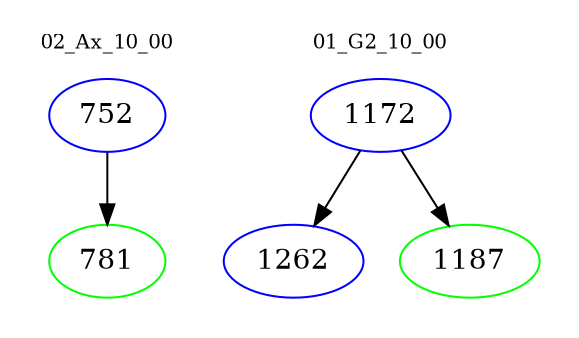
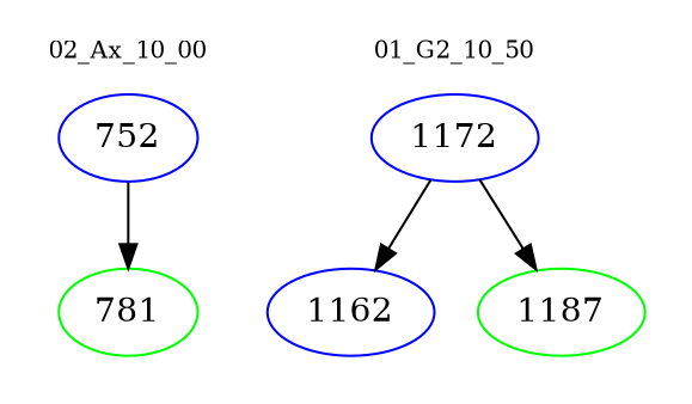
  digraph {
    node [color=blue]
    edge [color=black]
    n1 [label=752]
    n2 [color=green label=781]
    n3 [label=1172]
-   n4 [label=1262]
+   n4 [label=1162]
    n5 [color=green label=1187]
    subgraph cluster_1 {
      color=white
      fontsize=10
      label="02_Ax_10_00"
      n1
      n2
    }
    subgraph cluster_2 {
      color=white
      fontsize=10
-     label="01_G2_10_00"
+     label="01_G2_10_50"
      n3
      n4
      n5
    }
    n1 -> n2
    n3 -> n4
    n3 -> n5
  }
